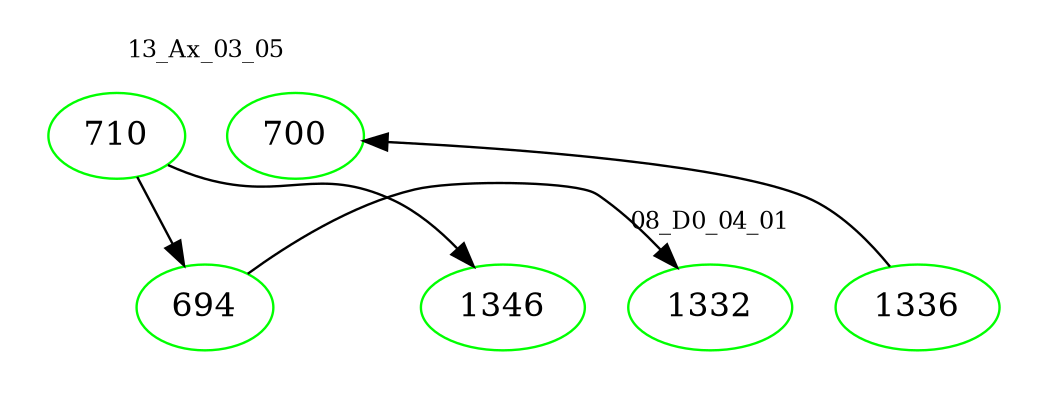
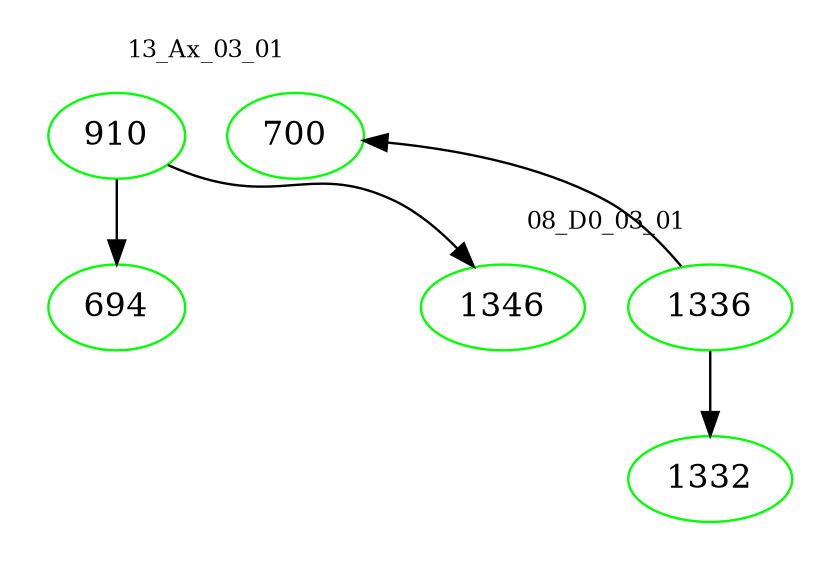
  digraph {
    node [color=green]
    edge [color=black]
-   n1 [label=710]
+   n1 [label=910]
    n2 [label=694]
    n3 [label=700]
    n4 [label=1336]
    n5 [label=1332]
    n6 [label=1346]
    subgraph cluster_1 {
      color=white
      fontsize=10
-     label="13_Ax_03_05"
+     label="13_Ax_03_01"
      n1
      n2
      n3
    }
    subgraph cluster_2 {
      color=white
      fontsize=10
-     label="08_D0_04_01"
+     label="08_D0_03_01"
      n4
      n5
      n6
    }
    n1 -> n2
    n1 -> n6
    n4 -> n3
-   n2 -> n5
+   n4 -> n5
  }
